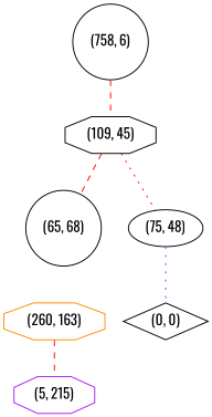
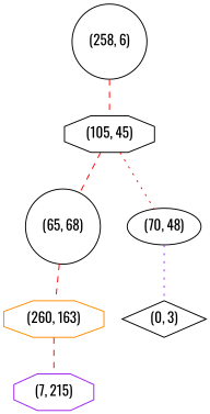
  graph {
    fontname=Oswald
    node [color=black fontname=Oswald shape=octagon]
    edge [color=red fontname=Oswald style=dashed weight=1]
-   "(258, 6)" [shape=circle label="(758, 6)"]
-   "(109, 45)"
+   "(258, 6)" [shape=circle]
+   "(109, 45)" [label="(105, 45)"]
    "(65, 68)" [shape=circle]
-   "(70, 48)" [shape=ellipse label="(75, 48)"]
+   "(70, 48)" [shape=ellipse]
    "(260, 163)" [color=darkorange]
-   "(0, 0)" [shape=diamond]
-   "(7, 215)" [color=purple label="(5, 215)"]
+   "(0, 0)" [shape=diamond label="(0, 3)"]
+   "(7, 215)" [color=purple]
    "(258, 6)" -- "(109, 45)"
    "(109, 45)" -- "(65, 68)"
    "(109, 45)" -- "(70, 48)" [style=dotted]
+   "(65, 68)" -- "(260, 163)"
    "(70, 48)" -- "(0, 0)" [color=purple style=dotted weight=4]
    "(260, 163)" -- "(7, 215)"
  }
